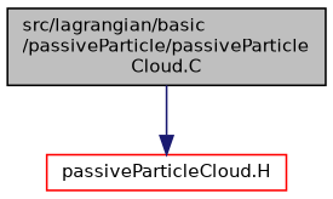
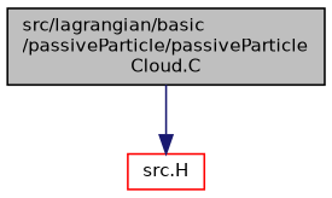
  digraph {
    node [fontname=Helvetica fontsize=10 shape=record]
    n1 [color=black fillcolor=grey75 fontcolor=black height=0.2 label="src/lagrangian/basic\l/passiveParticle/passiveParticle\lCloud.C" style=filled width=0.4]
-   n2 [color=red height=0.2 label="passiveParticleCloud.H" width=0.4]
+   n2 [color=red height=0.2 label="src.H" width=0.4]
    n1 -> n2 [color=midnightblue fontname=Helvetica fontsize=10 labelfontname=Helvetica labelfontsize=10 style=solid]
  }
